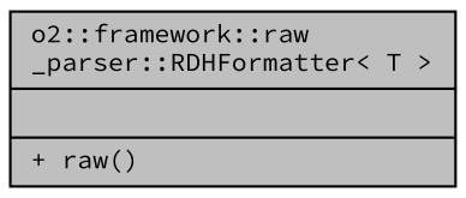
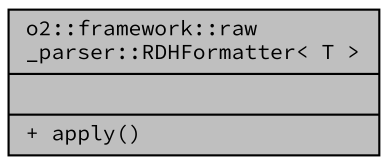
  digraph {
    fontname="Source Code Pro"
-   n1 [color=black fillcolor=grey75 fontcolor=black fontname="Source Code Pro" fontsize=10 height=0.2 label="{o2::framework::raw\l_parser::RDHFormatter\< T \>\n||+ raw()\l}" shape=record style=filled width=0.4]
+   n1 [color=black fillcolor=grey75 fontcolor=black fontname="Source Code Pro" fontsize=10 height=0.2 label="{o2::framework::raw\l_parser::RDHFormatter\< T \>\n||+ apply()\l}" shape=record style=filled width=0.4]
  }
